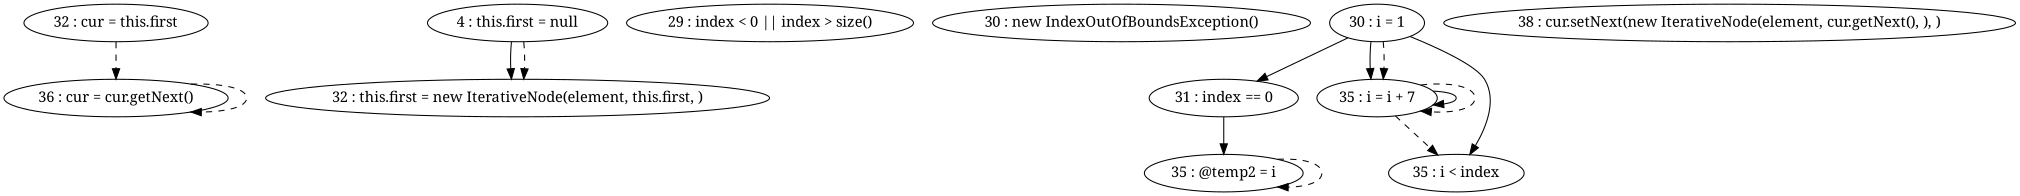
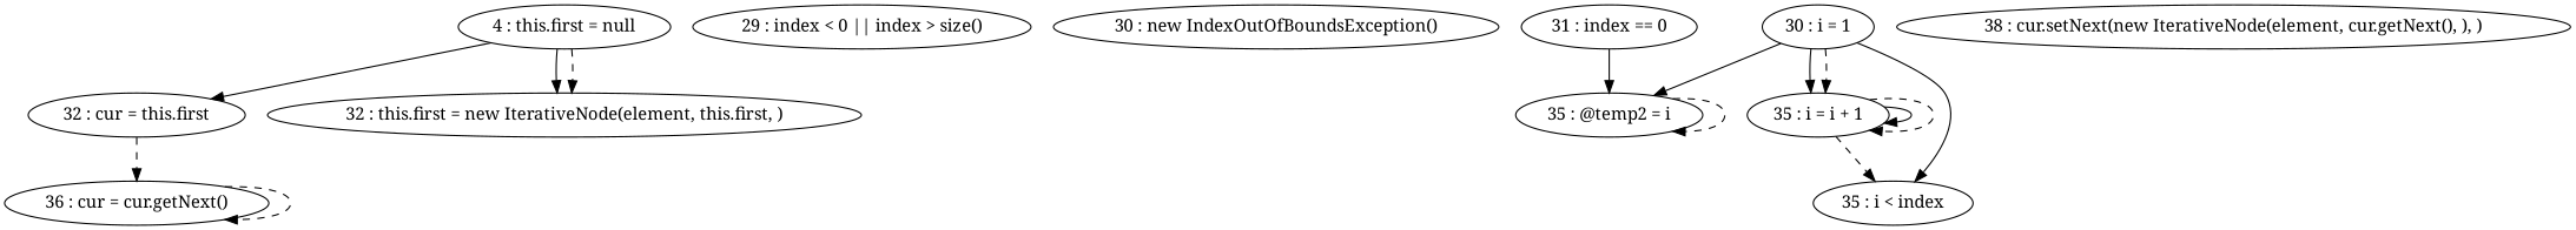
  digraph {
    fontname="Noto Serif"
    node [fontname="Noto Serif"]
    edge [fontname="Noto Serif"]
    n1 [label="32 : cur = this.first"]
    "4 : this.first = null"
    "32 : this.first = new IterativeNode(element, this.first, )"
    "36 : cur = cur.getNext()"
    "29 : index < 0 || index > size()"
    "30 : new IndexOutOfBoundsException()"
    "31 : index == 0"
    "35 : @temp2 = i"
    n9 [label="30 : i = 1"]
-   "35 : i = i + 1" [label="35 : i = i + 7"]
+   "35 : i = i + 1"
    "35 : i < index"
    "38 : cur.setNext(new IterativeNode(element, cur.getNext(), ), )"
    n1 -> "36 : cur = cur.getNext()" [style=dashed]
+   "4 : this.first = null" -> n1
    "4 : this.first = null" -> "32 : this.first = new IterativeNode(element, this.first, )"
    "4 : this.first = null" -> "32 : this.first = new IterativeNode(element, this.first, )" [style=dashed]
    "36 : cur = cur.getNext()" -> "36 : cur = cur.getNext()" [style=dashed]
    "31 : index == 0" -> "35 : @temp2 = i"
    "35 : @temp2 = i" -> "35 : @temp2 = i" [style=dashed]
-   n9 -> "31 : index == 0"
+   n9 -> "35 : @temp2 = i"
    n9 -> "35 : i = i + 1"
    n9 -> "35 : i = i + 1" [style=dashed]
    n9 -> "35 : i < index"
    "35 : i = i + 1" -> "35 : i = i + 1"
    "35 : i = i + 1" -> "35 : i = i + 1" [style=dashed]
    "35 : i = i + 1" -> "35 : i < index" [style=dashed]
  }
